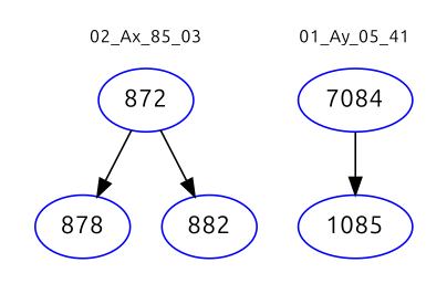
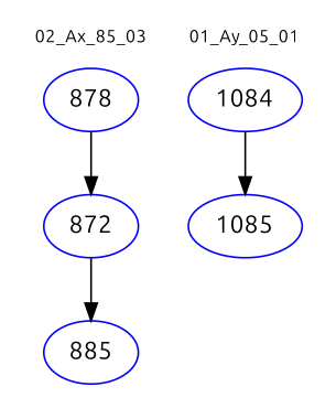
  digraph {
    fontname=Ubuntu
    node [color=blue fontname=Ubuntu]
    edge [color=black fontname=Ubuntu]
    n1 [label=878]
    n2 [label=872]
-   n3 [label=882]
-   n4 [label=7084]
+   n3 [label=885]
+   n4 [label=1084]
    n5 [label=1085]
    subgraph cluster_1 {
      color=white
      fontsize=10
      label="02_Ax_85_03"
      n1
      n2
      n3
    }
    subgraph cluster_2 {
      color=white
      fontsize=10
-     label="01_Ay_05_41"
+     label="01_Ay_05_01"
      n4
      n5
    }
-   n2 -> n1
+   n1 -> n2
    n2 -> n3
    n4 -> n5
  }
